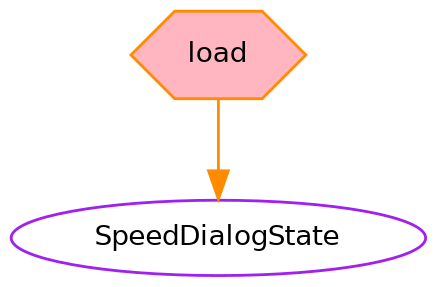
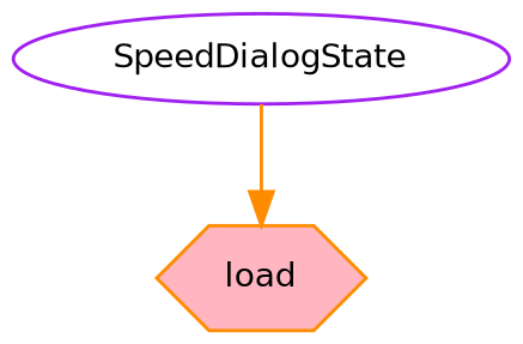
  digraph {
    rankdir=TB
    node [fontname=Helvetica fontsize=10 style=filled]
    n1 [color=purple fillcolor=white fontcolor=black height=0.2 label=SpeedDialogState shape=ellipse width=0.4]
    n2 [color=darkorange fillcolor=lightpink height=0.2 label=load shape=hexagon width=0.4]
-   n2 -> n1 [color=darkorange fontname=Helvetica fontsize=10 labelfontname=Helvetica labelfontsize=10 style=solid]
+   n1 -> n2 [color=darkorange fontname=Helvetica fontsize=10 labelfontname=Helvetica labelfontsize=10 style=solid]
  }
